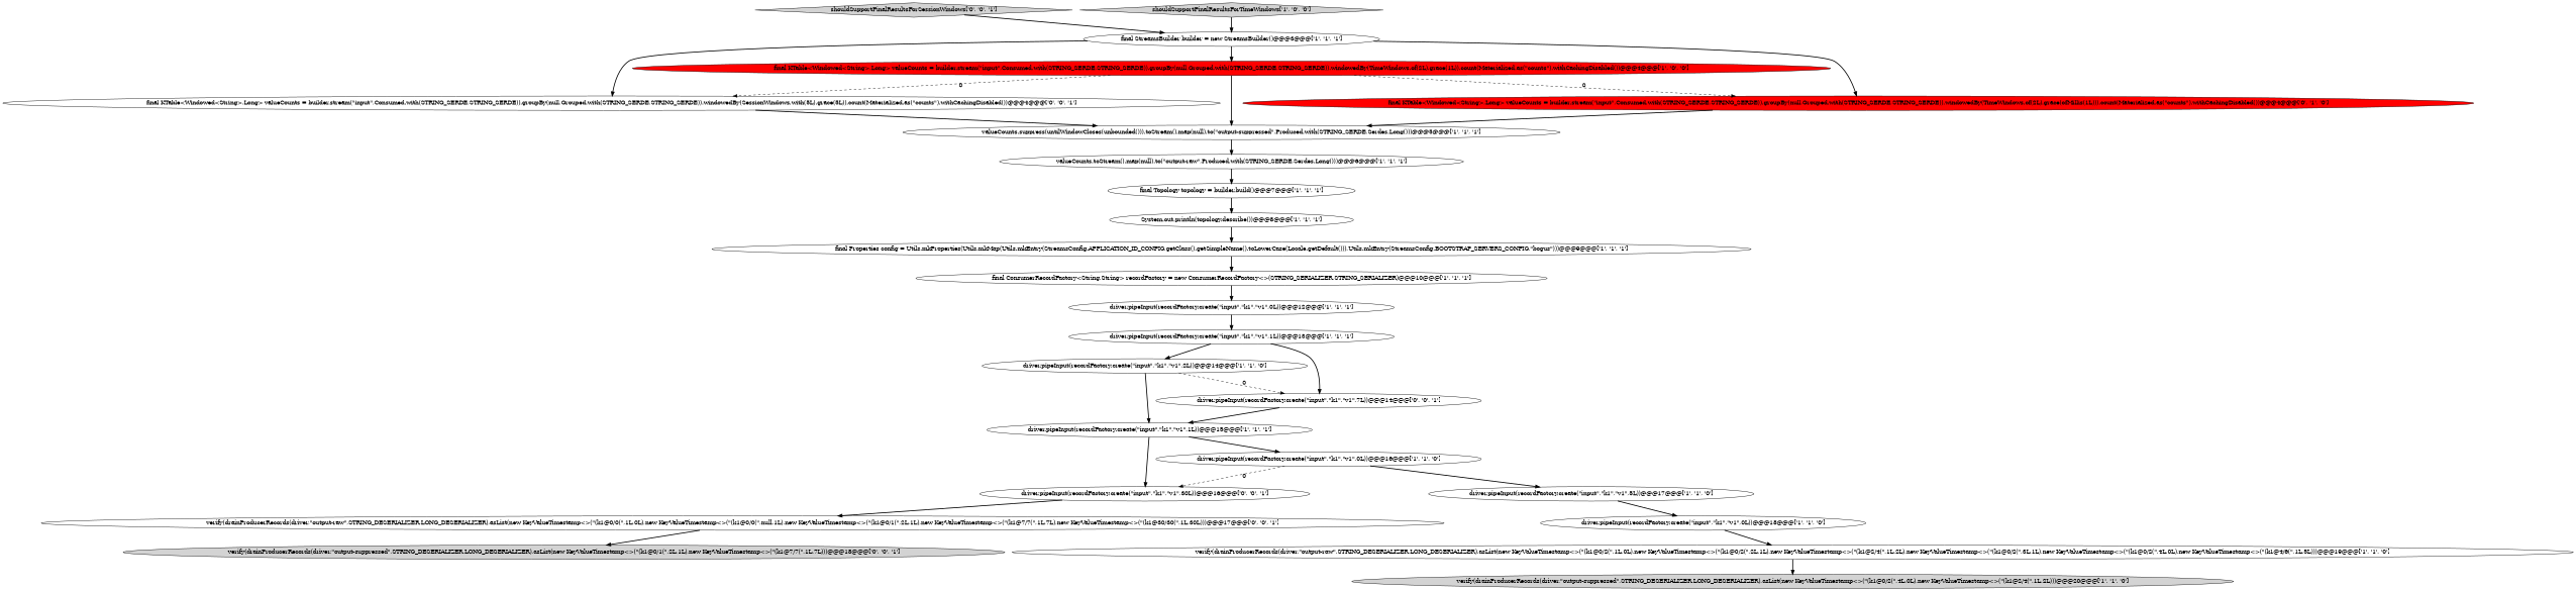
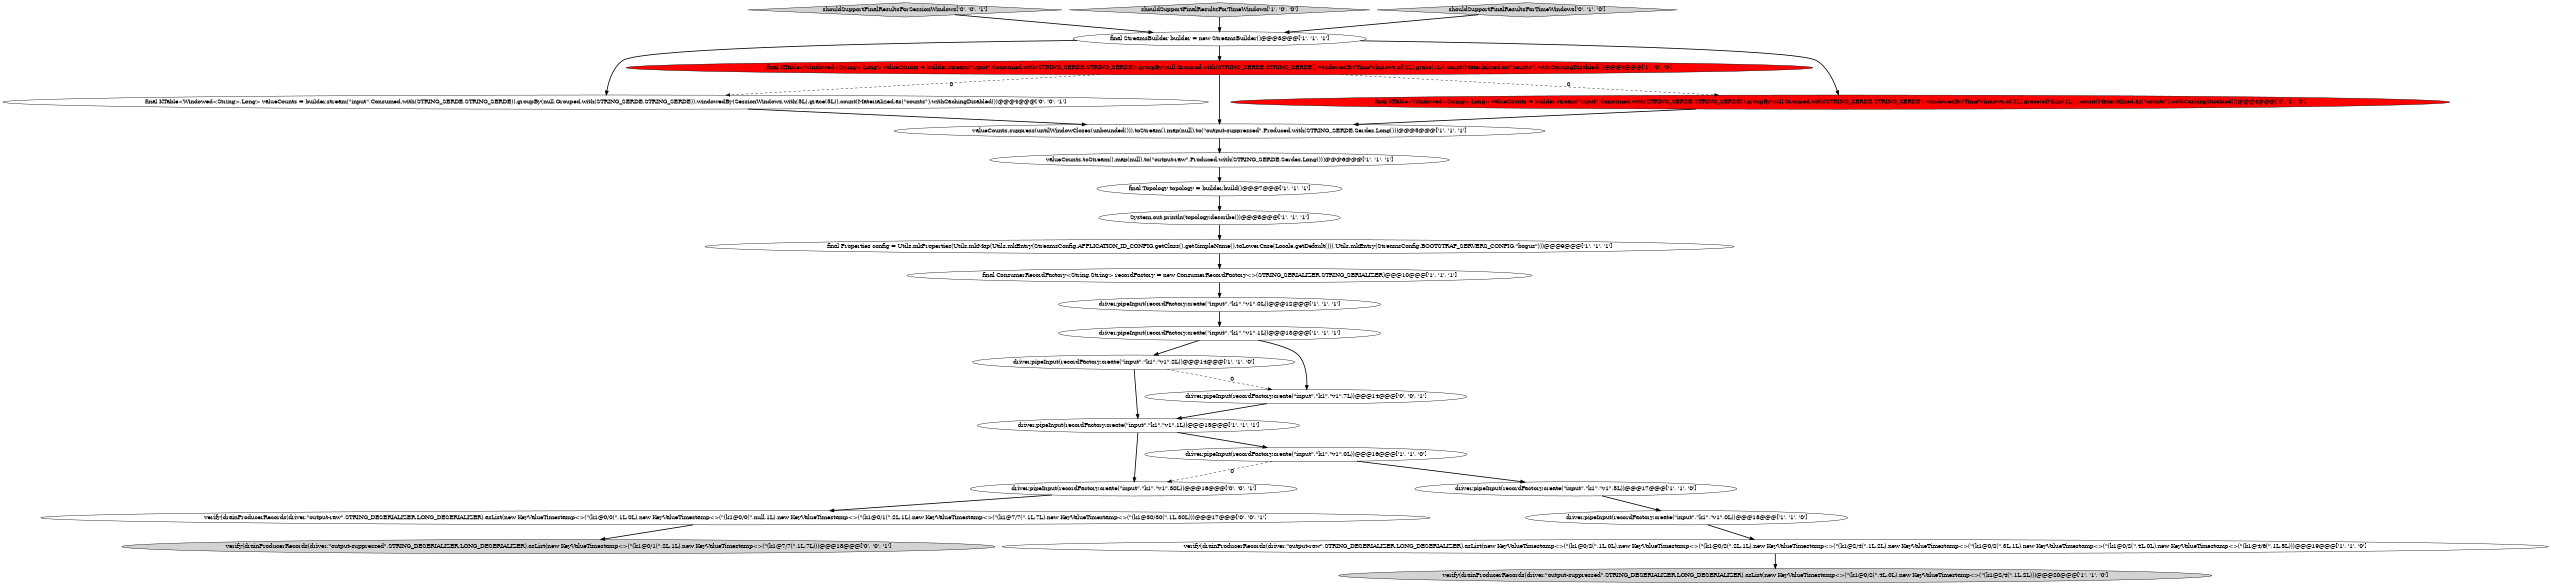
  digraph {
    node [fillcolor=white shape=ellipse style=filled]
    edge [style=bold]
    n1 [label="driver.pipeInput(recordFactory.create(\"input\",\"k1\",\"v1\",0L))@@@18@@@['1', '1', '0']"]
    n2 [label="verify(drainProducerRecords(driver,\"output-raw\",STRING_DESERIALIZER,LONG_DESERIALIZER),asList(new KeyValueTimestamp<>(\"(k1@0/2(\",1L,0L),new KeyValueTimestamp<>(\"(k1@0/2(\",2L,1L),new KeyValueTimestamp<>(\"(k1@2/4(\",1L,2L),new KeyValueTimestamp<>(\"(k1@0/2(\",3L,1L),new KeyValueTimestamp<>(\"(k1@0/2(\",4L,0L),new KeyValueTimestamp<>(\"(k1@4/6(\",1L,5L)))@@@19@@@['1', '1', '0']"]
    n3 [label="driver.pipeInput(recordFactory.create(\"input\",\"k1\",\"v1\",1L))@@@13@@@['1', '1', '1']"]
    n4 [label="driver.pipeInput(recordFactory.create(\"input\",\"k1\",\"v1\",2L))@@@14@@@['1', '1', '0']"]
    n5 [label="driver.pipeInput(recordFactory.create(\"input\",\"k1\",\"v1\",7L))@@@14@@@['0', '0', '1']"]
    n6 [fillcolor=lightgray label="verify(drainProducerRecords(driver,\"output-suppressed\",STRING_DESERIALIZER,LONG_DESERIALIZER),asList(new KeyValueTimestamp<>(\"(k1@0/2(\",4L,0L),new KeyValueTimestamp<>(\"(k1@2/4(\",1L,2L)))@@@20@@@['1', '1', '0']"]
    n7 [label="valueCounts.toStream().map(null).to(\"output-raw\",Produced.with(STRING_SERDE,Serdes.Long()))@@@6@@@['1', '1', '1']"]
    n8 [label="final Topology topology = builder.build()@@@7@@@['1', '1', '1']"]
    n9 [label="final KTable<Windowed<String>,Long> valueCounts = builder.stream(\"input\",Consumed.with(STRING_SERDE,STRING_SERDE)).groupBy(null,Grouped.with(STRING_SERDE,STRING_SERDE)).windowedBy(SessionWindows.with(5L).grace(5L)).count(Materialized.as(\"counts\").withCachingDisabled())@@@4@@@['0', '0', '1']"]
    n10 [label="valueCounts.suppress(untilWindowCloses(unbounded())).toStream().map(null).to(\"output-suppressed\",Produced.with(STRING_SERDE,Serdes.Long()))@@@5@@@['1', '1', '1']"]
    n11 [label="driver.pipeInput(recordFactory.create(\"input\",\"k1\",\"v1\",5L))@@@17@@@['1', '1', '0']"]
    n12 [fillcolor=red label="final KTable<Windowed<String>,Long> valueCounts = builder.stream(\"input\",Consumed.with(STRING_SERDE,STRING_SERDE)).groupBy(null,Grouped.with(STRING_SERDE,STRING_SERDE)).windowedBy(TimeWindows.of(2L).grace(ofMillis(1L))).count(Materialized.as(\"counts\").withCachingDisabled())@@@4@@@['0', '1', '0']"]
    n13 [label="System.out.println(topology.describe())@@@8@@@['1', '1', '1']"]
    n14 [label="final Properties config = Utils.mkProperties(Utils.mkMap(Utils.mkEntry(StreamsConfig.APPLICATION_ID_CONFIG,getClass().getSimpleName().toLowerCase(Locale.getDefault())),Utils.mkEntry(StreamsConfig.BOOTSTRAP_SERVERS_CONFIG,\"bogus\")))@@@9@@@['1', '1', '1']"]
    n15 [fillcolor=lightgray label="shouldSupportFinalResultsForSessionWindows['0', '0', '1']" shape=diamond]
    n16 [label="final StreamsBuilder builder = new StreamsBuilder()@@@3@@@['1', '1', '1']"]
    n17 [label="driver.pipeInput(recordFactory.create(\"input\",\"k1\",\"v1\",0L))@@@12@@@['1', '1', '1']"]
    n18 [fillcolor=lightgray label="shouldSupportFinalResultsForTimeWindows['1', '0', '0']" shape=diamond]
    n19 [label="final ConsumerRecordFactory<String,String> recordFactory = new ConsumerRecordFactory<>(STRING_SERIALIZER,STRING_SERIALIZER)@@@10@@@['1', '1', '1']"]
    n20 [label="verify(drainProducerRecords(driver,\"output-raw\",STRING_DESERIALIZER,LONG_DESERIALIZER),asList(new KeyValueTimestamp<>(\"(k1@0/0(\",1L,0L),new KeyValueTimestamp<>(\"(k1@0/0(\",null,1L),new KeyValueTimestamp<>(\"(k1@0/1(\",2L,1L),new KeyValueTimestamp<>(\"(k1@7/7(\",1L,7L),new KeyValueTimestamp<>(\"(k1@30/30(\",1L,30L)))@@@17@@@['0', '0', '1']"]
    n21 [fillcolor=lightgray label="verify(drainProducerRecords(driver,\"output-suppressed\",STRING_DESERIALIZER,LONG_DESERIALIZER),asList(new KeyValueTimestamp<>(\"(k1@0/1(\",2L,1L),new KeyValueTimestamp<>(\"(k1@7/7(\",1L,7L)))@@@18@@@['0', '0', '1']"]
    n22 [label="driver.pipeInput(recordFactory.create(\"input\",\"k1\",\"v1\",1L))@@@15@@@['1', '1', '1']"]
    n23 [fillcolor=red label="final KTable<Windowed<String>,Long> valueCounts = builder.stream(\"input\",Consumed.with(STRING_SERDE,STRING_SERDE)).groupBy(null,Grouped.with(STRING_SERDE,STRING_SERDE)).windowedBy(TimeWindows.of(2L).grace(1L)).count(Materialized.as(\"counts\").withCachingDisabled())@@@4@@@['1', '0', '0']"]
    n24 [label="driver.pipeInput(recordFactory.create(\"input\",\"k1\",\"v1\",30L))@@@16@@@['0', '0', '1']"]
    n25 [label="driver.pipeInput(recordFactory.create(\"input\",\"k1\",\"v1\",0L))@@@16@@@['1', '1', '0']"]
+   n26 [fillcolor=lightgray label="shouldSupportFinalResultsForTimeWindows['0', '1', '0']" shape=diamond]
    n1 -> n2
    n2 -> n6
    n3 -> n4
    n3 -> n5
    n4 -> n5 [label=0 style=dashed]
    n4 -> n22
    n5 -> n22
    n7 -> n8
    n8 -> n13
    n9 -> n10
    n10 -> n7
    n11 -> n1
    n12 -> n10
    n13 -> n14
    n14 -> n19
    n15 -> n16
    n16 -> n9
    n16 -> n12
    n16 -> n23
    n17 -> n3
    n18 -> n16
    n19 -> n17
    n20 -> n21
    n22 -> n24
    n22 -> n25
    n23 -> n9 [label=0 style=dashed]
    n23 -> n10
    n23 -> n12 [label=0 style=dashed]
    n24 -> n20
    n25 -> n11
    n25 -> n24 [label=0 style=dashed]
+   n26 -> n16
  }
